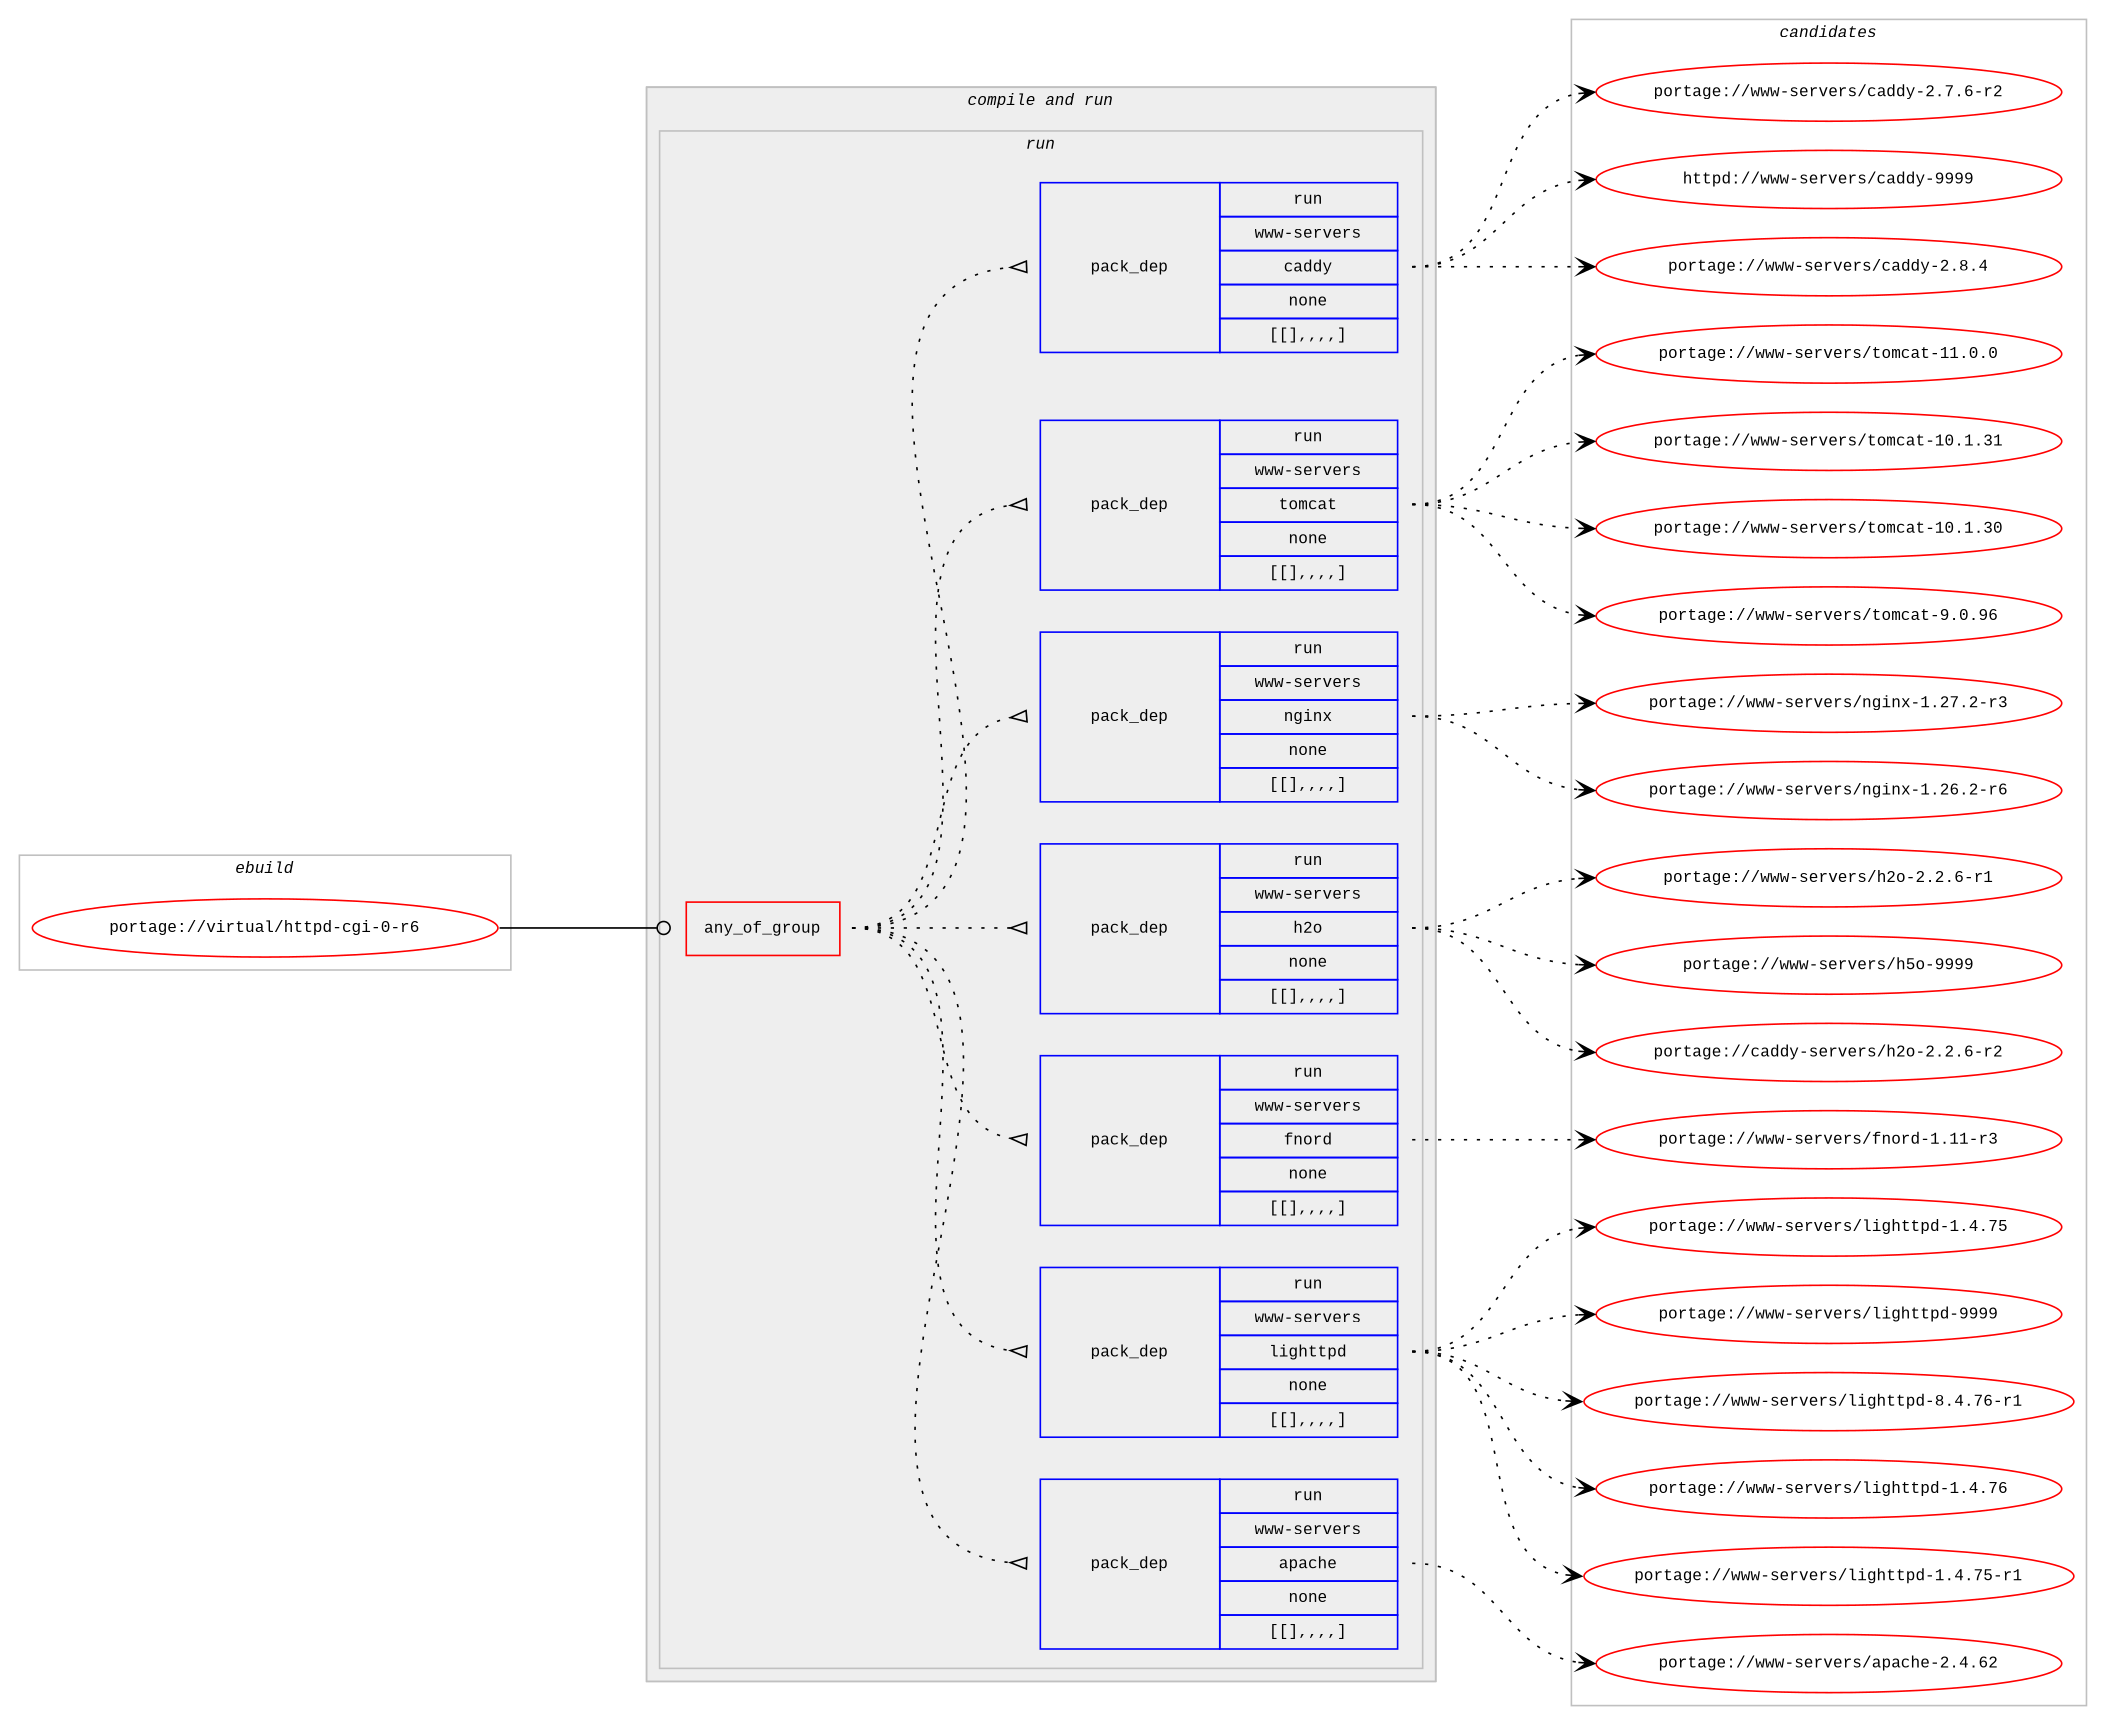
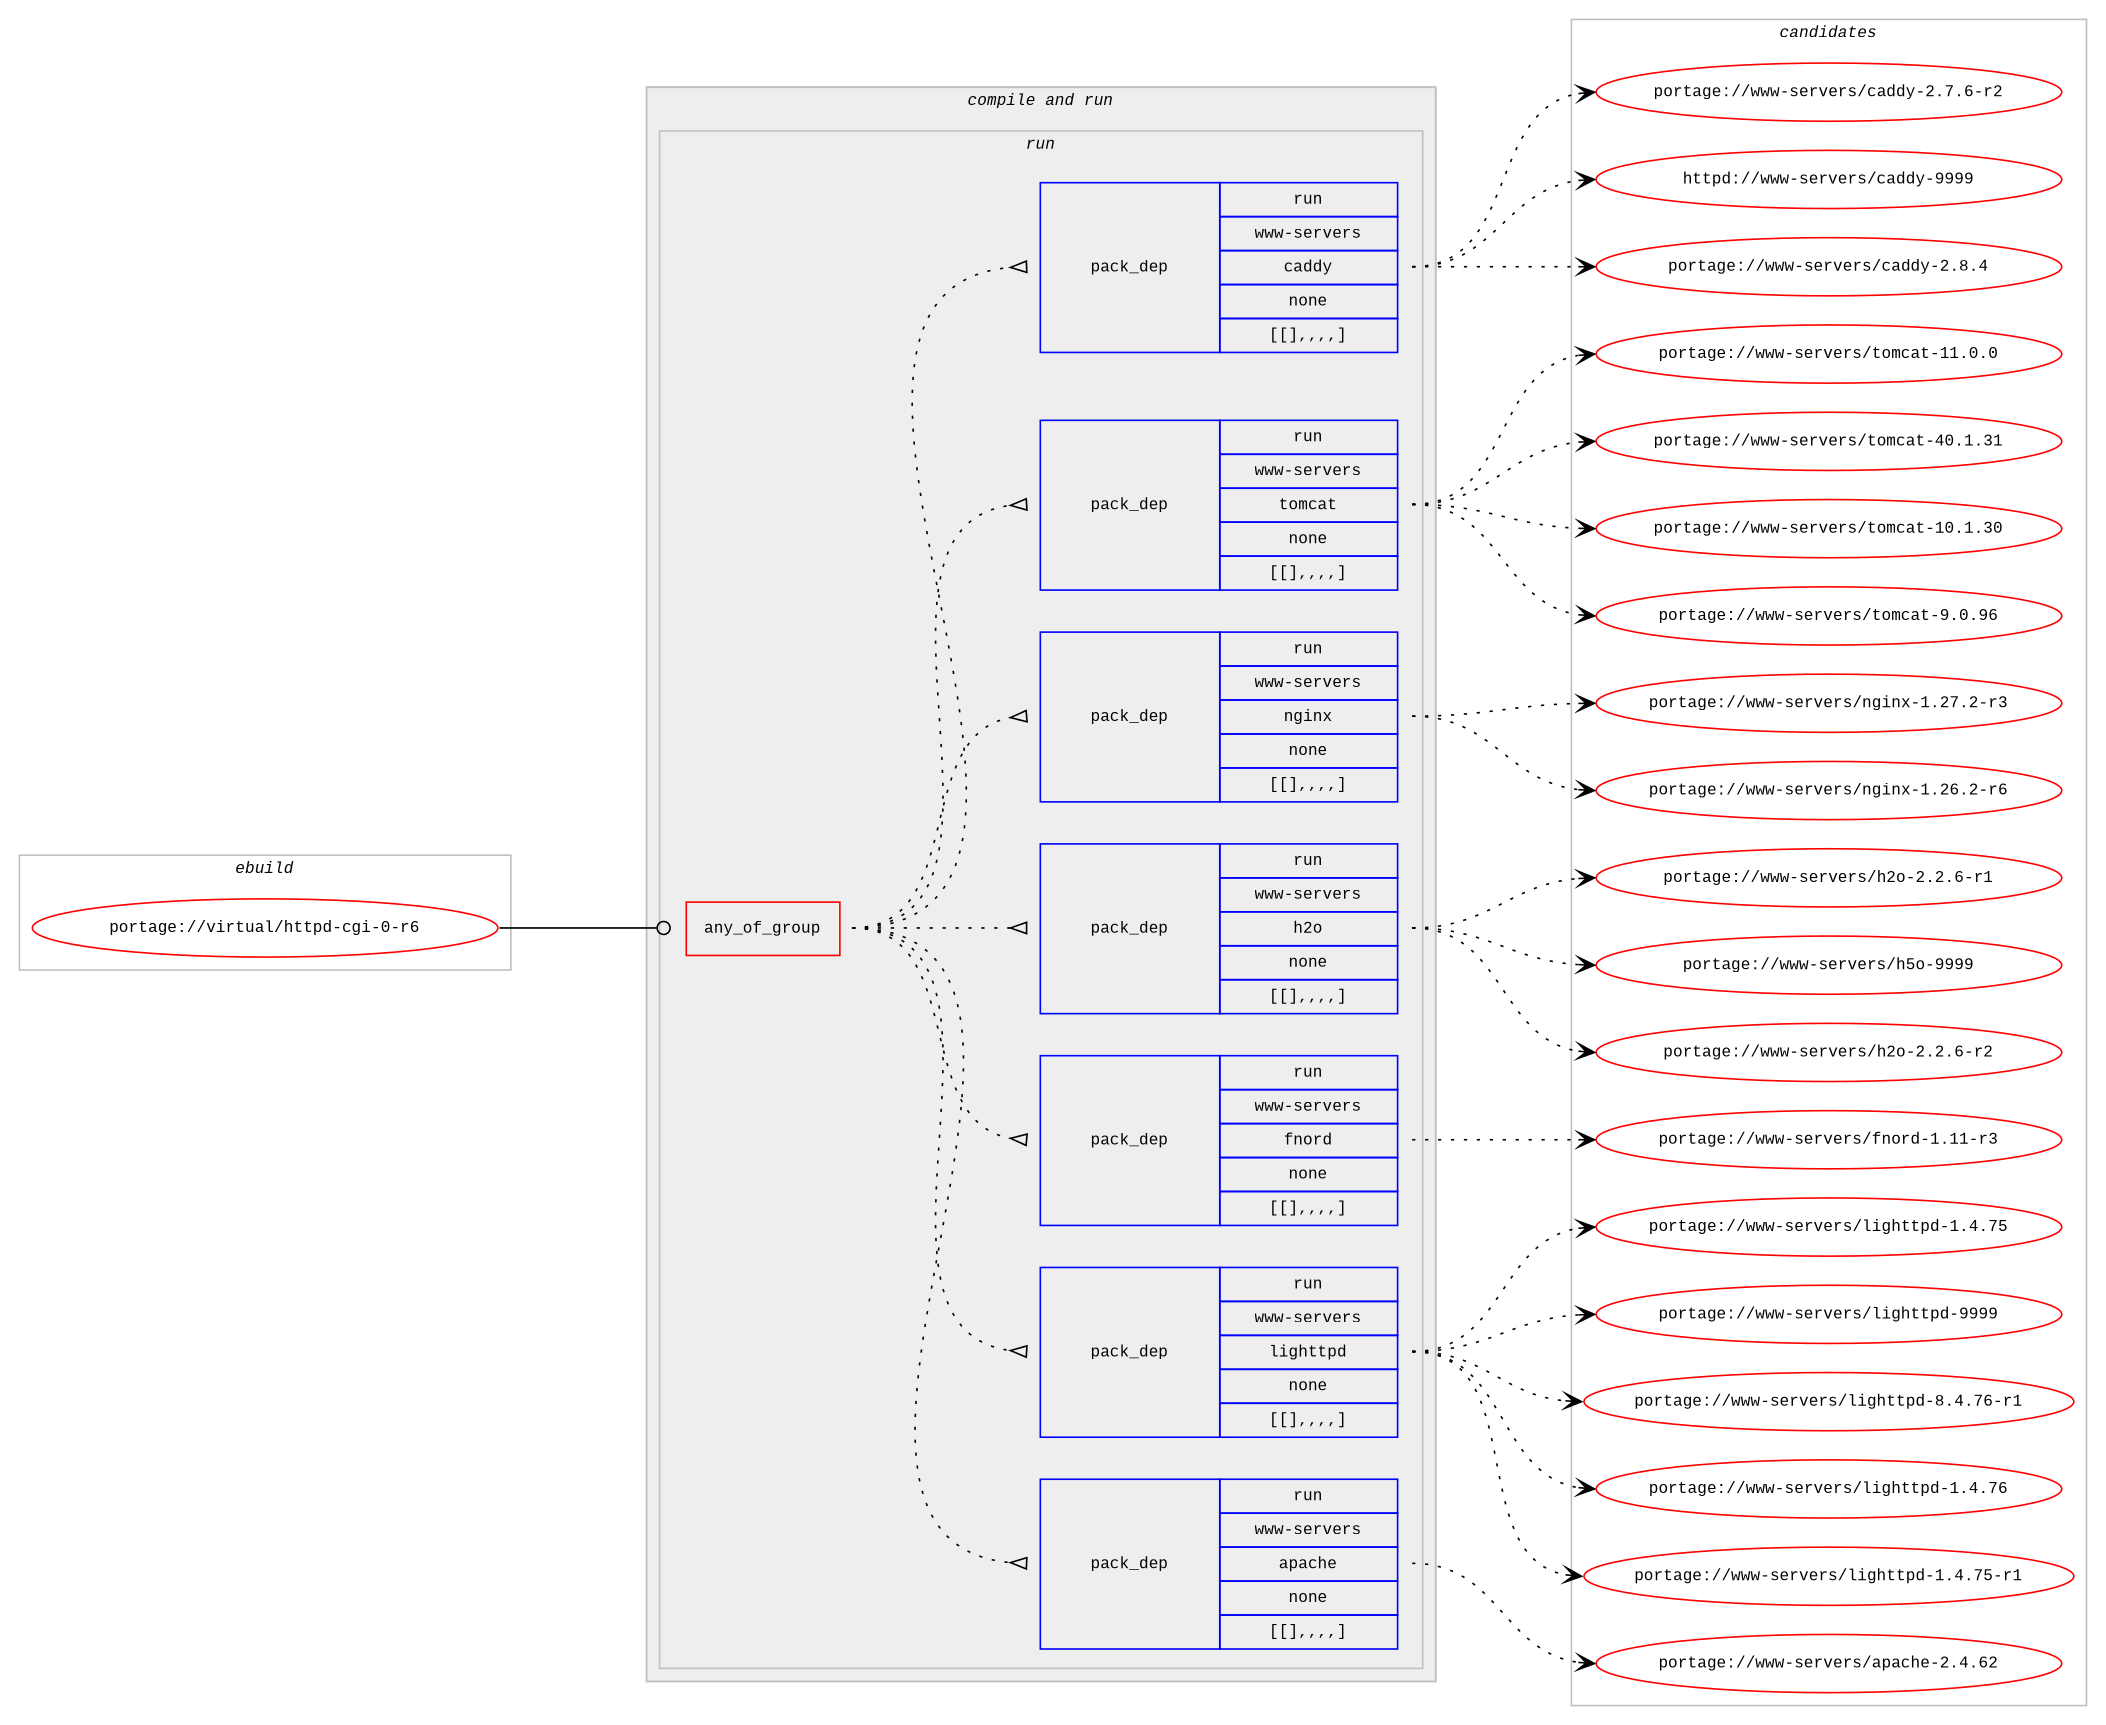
  digraph {
    compound=true
    concentrate=true
    fontname="Liberation Mono"
    fontsize=10
    newrank=true
    rankdir=LR
    ranksep=1.5
    node [color=red fontname="Liberation Mono" fontsize=10]
    edge [arrowhead=vee fontname="Liberation Mono" headport=w style=dotted tailport=e weight=100]
    n1 [label="portage://virtual/httpd-cgi-0-r6" width=4]
    n2 [color=blue label=<<TABLE BORDER="0" CELLBORDER="1" CELLSPACING="0" CELLPADDING="4" WIDTH="220"><TR><TD ROWSPAN="6" CELLPADDING="30">pack_dep</TD></TR><TR><TD WIDTH="110">run</TD></TR><TR><TD>www-servers</TD></TR><TR><TD>apache</TD></TR><TR><TD>none</TD></TR><TR><TD>[[],,,,]</TD></TR></TABLE>> shape=none]
    n3 [color=blue label=<<TABLE BORDER="0" CELLBORDER="1" CELLSPACING="0" CELLPADDING="4" WIDTH="220"><TR><TD ROWSPAN="6" CELLPADDING="30">pack_dep</TD></TR><TR><TD WIDTH="110">run</TD></TR><TR><TD>www-servers</TD></TR><TR><TD>lighttpd</TD></TR><TR><TD>none</TD></TR><TR><TD>[[],,,,]</TD></TR></TABLE>> shape=none]
    n4 [color=blue label=<<TABLE BORDER="0" CELLBORDER="1" CELLSPACING="0" CELLPADDING="4" WIDTH="220"><TR><TD ROWSPAN="6" CELLPADDING="30">pack_dep</TD></TR><TR><TD WIDTH="110">run</TD></TR><TR><TD>www-servers</TD></TR><TR><TD>fnord</TD></TR><TR><TD>none</TD></TR><TR><TD>[[],,,,]</TD></TR></TABLE>> shape=none]
    n5 [color=blue label=<<TABLE BORDER="0" CELLBORDER="1" CELLSPACING="0" CELLPADDING="4" WIDTH="220"><TR><TD ROWSPAN="6" CELLPADDING="30">pack_dep</TD></TR><TR><TD WIDTH="110">run</TD></TR><TR><TD>www-servers</TD></TR><TR><TD>h2o</TD></TR><TR><TD>none</TD></TR><TR><TD>[[],,,,]</TD></TR></TABLE>> shape=none]
    n6 [color=blue label=<<TABLE BORDER="0" CELLBORDER="1" CELLSPACING="0" CELLPADDING="4" WIDTH="220"><TR><TD ROWSPAN="6" CELLPADDING="30">pack_dep</TD></TR><TR><TD WIDTH="110">run</TD></TR><TR><TD>www-servers</TD></TR><TR><TD>nginx</TD></TR><TR><TD>none</TD></TR><TR><TD>[[],,,,]</TD></TR></TABLE>> shape=none]
    n7 [color=blue label=<<TABLE BORDER="0" CELLBORDER="1" CELLSPACING="0" CELLPADDING="4" WIDTH="220"><TR><TD ROWSPAN="6" CELLPADDING="30">pack_dep</TD></TR><TR><TD WIDTH="110">run</TD></TR><TR><TD>www-servers</TD></TR><TR><TD>tomcat</TD></TR><TR><TD>none</TD></TR><TR><TD>[[],,,,]</TD></TR></TABLE>> shape=none]
    n8 [color=blue label=<<TABLE BORDER="0" CELLBORDER="1" CELLSPACING="0" CELLPADDING="4" WIDTH="220"><TR><TD ROWSPAN="6" CELLPADDING="30">pack_dep</TD></TR><TR><TD WIDTH="110">run</TD></TR><TR><TD>www-servers</TD></TR><TR><TD>caddy</TD></TR><TR><TD>none</TD></TR><TR><TD>[[],,,,]</TD></TR></TABLE>> shape=none]
    n9 [label=<<TABLE BORDER="0" CELLBORDER="1" CELLSPACING="0" CELLPADDING="4"><TR><TD CELLPADDING="10">any_of_group</TD></TR></TABLE>> shape=none]
    n10 [label="portage://www-servers/apache-2.4.62" width=4]
    n11 [label="portage://www-servers/lighttpd-9999" width=4]
    n12 [label="portage://www-servers/lighttpd-8.4.76-r1" width=4]
    n13 [label="portage://www-servers/lighttpd-1.4.76" width=4]
    n14 [label="portage://www-servers/lighttpd-1.4.75-r1" width=4]
    n15 [label="portage://www-servers/lighttpd-1.4.75" width=4]
    n16 [label="portage://www-servers/fnord-1.11-r3" width=4]
    n17 [label="portage://www-servers/h5o-9999" width=4]
-   n18 [label="portage://caddy-servers/h2o-2.2.6-r2" width=4]
+   n18 [label="portage://www-servers/h2o-2.2.6-r2" width=4]
    n19 [label="portage://www-servers/h2o-2.2.6-r1" width=4]
    n20 [label="portage://www-servers/nginx-1.27.2-r3" width=4]
    n21 [label="portage://www-servers/nginx-1.26.2-r6" width=4]
    n22 [label="portage://www-servers/tomcat-11.0.0" width=4]
-   n23 [label="portage://www-servers/tomcat-10.1.31" width=4]
+   n23 [label="portage://www-servers/tomcat-40.1.31" width=4]
    n24 [label="portage://www-servers/tomcat-10.1.30" width=4]
    n25 [label="portage://www-servers/tomcat-9.0.96" width=4]
    n26 [label="httpd://www-servers/caddy-9999" width=4]
    n27 [label="portage://www-servers/caddy-2.8.4" width=4]
    n28 [label="portage://www-servers/caddy-2.7.6-r2" width=4]
    subgraph cluster_1 {
      color=gray
      label=<<i>ebuild</i>>
      n1
    }
    subgraph cluster_2 {
      color=gray
      label=<<i>dependencies</i>>
      subgraph cluster_3 {
        color=gray
        fillcolor="#eeeeee"
        label=<<i>compile</i>>
        style=filled
      }
      subgraph cluster_4 {
        color=gray
        fillcolor="#eeeeee"
        label=<<i>compile and run</i>>
        style=filled
      }
      subgraph cluster_5 {
        color=gray
        fillcolor="#eeeeee"
        label=<<i>run</i>>
        style=filled
        subgraph sub_6 {
          color=gray
          fillcolor="#eeeeee"
          label=<<i>run</i>>
          style=filled
          n9
          subgraph sub_7 {
            color=gray
            fillcolor="#eeeeee"
            label=<<i>run</i>>
            style=filled
            n2
          }
          subgraph sub_8 {
            color=gray
            fillcolor="#eeeeee"
            label=<<i>run</i>>
            style=filled
            n3
          }
          subgraph sub_9 {
            color=gray
            fillcolor="#eeeeee"
            label=<<i>run</i>>
            style=filled
            n4
          }
          subgraph sub_10 {
            color=gray
            fillcolor="#eeeeee"
            label=<<i>run</i>>
            style=filled
            n5
          }
          subgraph sub_11 {
            color=gray
            fillcolor="#eeeeee"
            label=<<i>run</i>>
            style=filled
            n6
          }
          subgraph sub_12 {
            color=gray
            fillcolor="#eeeeee"
            label=<<i>run</i>>
            style=filled
            n7
          }
          subgraph sub_13 {
            color=gray
            fillcolor="#eeeeee"
            label=<<i>run</i>>
            style=filled
            n8
          }
        }
      }
    }
    subgraph cluster_14 {
      color=gray
      label=<<i>candidates</i>>
      rank=same
      subgraph sub_15 {
        color=black
        label=<<i>candidates</i>>
        nodesep=1
        rank=same
        n10
      }
      subgraph sub_16 {
        color=black
        label=<<i>candidates</i>>
        nodesep=1
        rank=same
        n11
        n12
        n13
        n14
        n15
      }
      subgraph sub_17 {
        color=black
        label=<<i>candidates</i>>
        nodesep=1
        rank=same
        n16
      }
      subgraph sub_18 {
        color=black
        label=<<i>candidates</i>>
        nodesep=1
        rank=same
        n17
        n18
        n19
      }
      subgraph sub_19 {
        color=black
        label=<<i>candidates</i>>
        nodesep=1
        rank=same
        n20
        n21
      }
      subgraph sub_20 {
        color=black
        label=<<i>candidates</i>>
        nodesep=1
        rank=same
        n22
        n23
        n24
        n25
      }
      subgraph sub_21 {
        color=black
        label=<<i>candidates</i>>
        nodesep=1
        rank=same
        n26
        n27
        n28
      }
    }
    n1 -> n9 [arrowhead=odot style=solid weight=20]
    n2 -> n10
    n3 -> n11
    n3 -> n12
    n3 -> n13
    n3 -> n14
    n3 -> n15
    n4 -> n16
    n5 -> n17
    n5 -> n18
    n5 -> n19
    n6 -> n20
    n6 -> n21
    n7 -> n22
    n7 -> n23
    n7 -> n24
    n7 -> n25
    n8 -> n26
    n8 -> n27
    n8 -> n28
    n9 -> n2 [arrowhead=oinv weight=20]
    n9 -> n3 [arrowhead=oinv weight=20]
    n9 -> n4 [arrowhead=oinv weight=20]
    n9 -> n5 [arrowhead=oinv weight=20]
    n9 -> n6 [arrowhead=oinv weight=20]
    n9 -> n7 [arrowhead=oinv weight=20]
    n9 -> n8 [arrowhead=oinv weight=20]
  }
